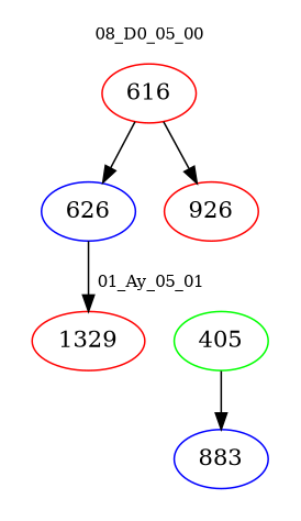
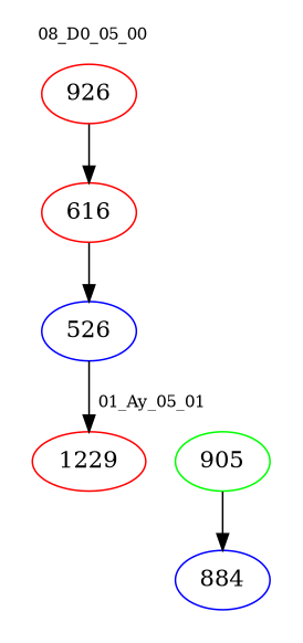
  digraph {
    node [color=red]
    edge [color=black]
-   n1 [color=green label=405]
-   n2 [color=blue label=883]
-   n3 [label=1329]
+   n1 [color=green label=905]
+   n2 [color=blue label=884]
+   n3 [label=1229]
    n4 [label=616]
-   n5 [color=blue label=626]
+   n5 [color=blue label=526]
    n6 [label=926]
    subgraph cluster_1 {
      color=white
      fontsize=10
      label="01_Ay_05_01"
      n1
      n2
      n3
    }
    subgraph cluster_2 {
      color=white
      fontsize=10
      label="08_D0_05_00"
      n4
      n5
      n6
    }
    n1 -> n2
    n4 -> n5
-   n4 -> n6
+   n6 -> n4
    n5 -> n3
  }
